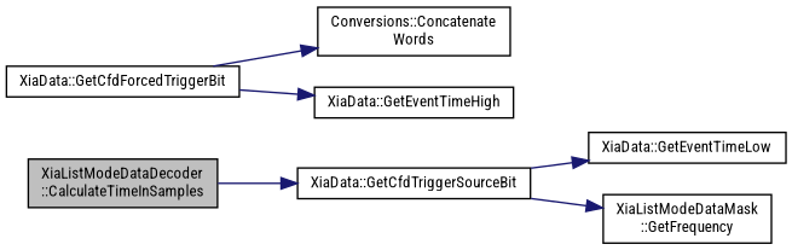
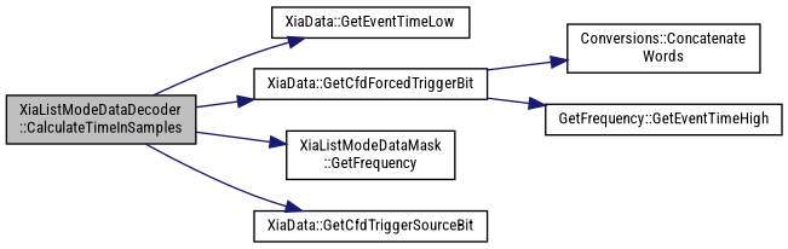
  digraph {
    fontname="Roboto Condensed"
    rankdir=LR
    node [color=black fillcolor=white fontname="Roboto Condensed" fontsize=10 shape=record style=filled]
    edge [color=midnightblue fontname="Roboto Condensed" fontsize=10 labelfontname=Helvetica labelfontsize=10 style=solid]
    n1 [fillcolor=grey75 fontcolor=black height=0.2 label="XiaListModeDataDecoder\l::CalculateTimeInSamples" width=0.4]
    n2 [height=0.2 label="XiaData::GetEventTimeLow" width=0.4]
    n3 [height=0.2 label="XiaData::GetCfdForcedTriggerBit" width=0.4]
    n4 [height=0.2 label="XiaListModeDataMask\l::GetFrequency" width=0.4]
    n5 [height=0.2 label="XiaData::GetCfdTriggerSourceBit" width=0.4]
    n6 [height=0.2 label="Conversions::Concatenate\lWords" width=0.4]
-   n7 [height=0.2 label="XiaData::GetEventTimeHigh" width=0.4]
-   n5 -> n2
-   n5 -> n4
+   n7 [height=0.2 label="GetFrequency::GetEventTimeHigh" width=0.4]
+   n1 -> n2
+   n1 -> n3
+   n1 -> n4
    n1 -> n5
    n3 -> n6
    n3 -> n7
  }
